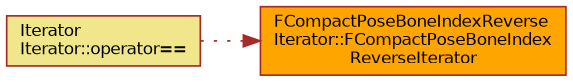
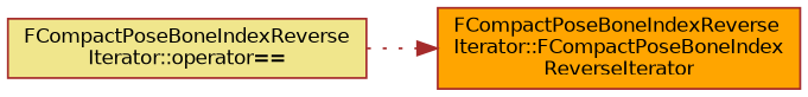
  digraph {
    rankdir=LR
    node [color=brown fontname=Helvetica fontsize=10 shape=box style=filled]
-   n1 [fillcolor=khaki fontcolor=black height=0.2 label="Iterator\lIterator::operator==" width=0.4]
+   n1 [fillcolor=khaki fontcolor=black height=0.2 label="FCompactPoseBoneIndexReverse\lIterator::operator==" width=0.4]
    n2 [fillcolor=orange height=0.2 label="FCompactPoseBoneIndexReverse\lIterator::FCompactPoseBoneIndex\lReverseIterator" width=0.4]
    n1 -> n2 [color=brown fontname=Helvetica fontsize=10 labelfontname=Helvetica labelfontsize=10 style=dotted]
  }
